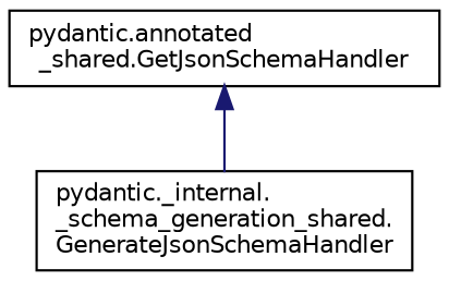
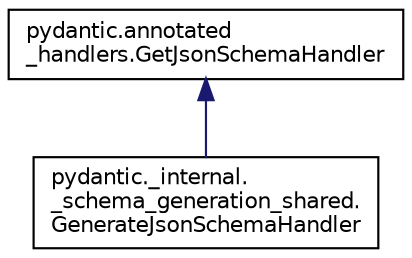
  digraph {
    rankdir=TB
    node [color=black fillcolor=white fontname=Helvetica fontsize=10 shape=record style=filled]
-   n1 [height=0.2 label="pydantic.annotated\l_shared.GetJsonSchemaHandler" width=0.4]
+   n1 [height=0.2 label="pydantic.annotated\l_handlers.GetJsonSchemaHandler" width=0.4]
    n2 [height=0.2 label="pydantic._internal.\l_schema_generation_shared.\lGenerateJsonSchemaHandler" width=0.4]
    n1 -> n2 [color=midnightblue dir=back fontname=Helvetica fontsize=10 labelfontname=Helvetica labelfontsize=10 style=solid]
  }
